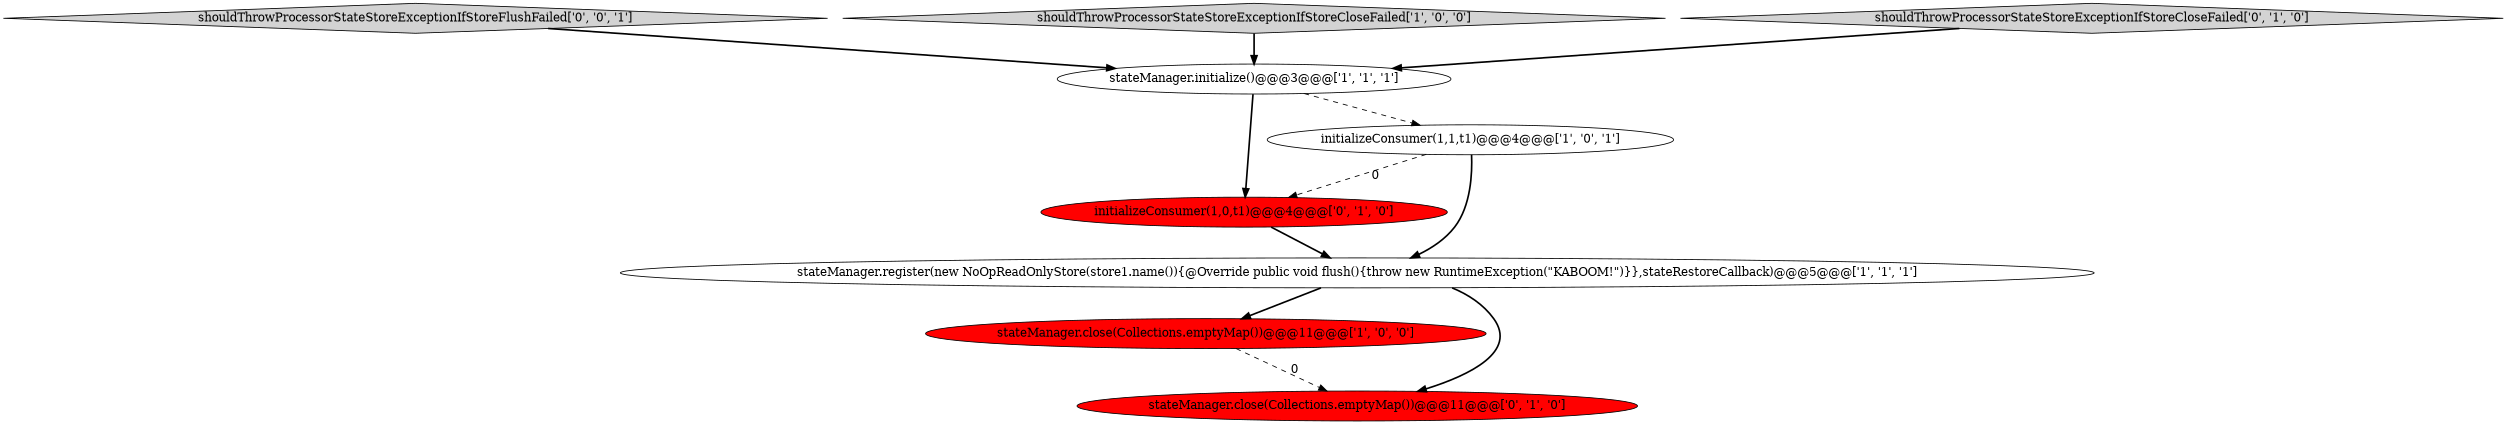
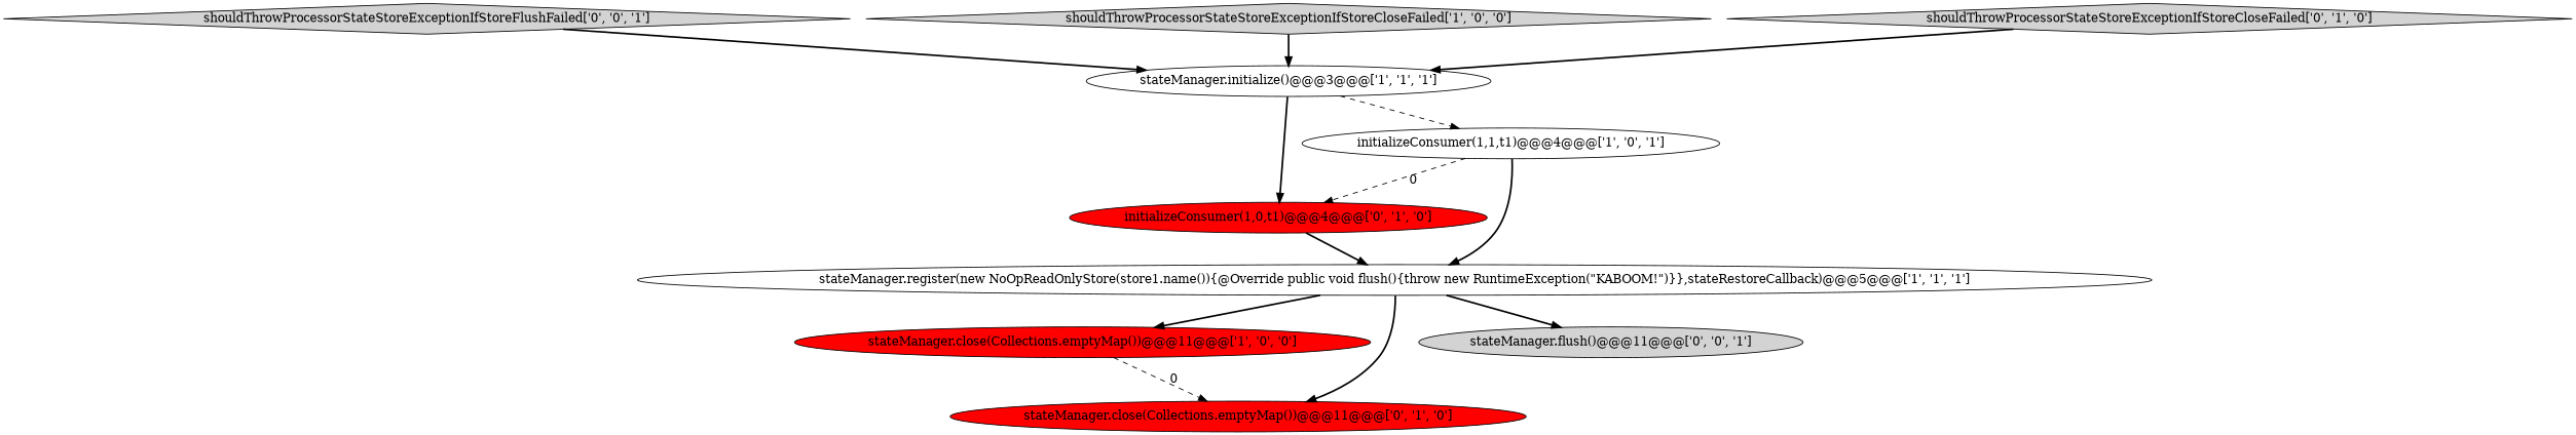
  digraph {
    fontname="DejaVu Serif"
    node [fillcolor=lightgray fontname="DejaVu Serif" shape=ellipse style=filled]
    edge [fontname="DejaVu Serif" style=bold]
    n1 [fillcolor=red label="stateManager.close(Collections.emptyMap())@@@11@@@['1', '0', '0']"]
    n2 [fillcolor=red label="stateManager.close(Collections.emptyMap())@@@11@@@['0', '1', '0']"]
    n3 [label="shouldThrowProcessorStateStoreExceptionIfStoreFlushFailed['0', '0', '1']" shape=diamond]
    n4 [fillcolor=white label="stateManager.initialize()@@@3@@@['1', '1', '1']"]
    n5 [fillcolor=red label="initializeConsumer(1,0,t1)@@@4@@@['0', '1', '0']"]
    n6 [fillcolor=white label="initializeConsumer(1,1,t1)@@@4@@@['1', '0', '1']"]
    n7 [fillcolor=white label="stateManager.register(new NoOpReadOnlyStore(store1.name()){@Override public void flush(){throw new RuntimeException(\"KABOOM!\")}},stateRestoreCallback)@@@5@@@['1', '1', '1']"]
+   n8 [label="stateManager.flush()@@@11@@@['0', '0', '1']"]
    n9 [label="shouldThrowProcessorStateStoreExceptionIfStoreCloseFailed['1', '0', '0']" shape=diamond]
    n10 [label="shouldThrowProcessorStateStoreExceptionIfStoreCloseFailed['0', '1', '0']" shape=diamond]
    n1 -> n2 [label=0 style=dashed]
    n3 -> n4
    n4 -> n5
    n4 -> n6 [style=dashed]
    n5 -> n7
    n6 -> n5 [label=0 style=dashed]
    n6 -> n7
    n7 -> n1
    n7 -> n2
+   n7 -> n8
    n9 -> n4
    n10 -> n4
  }
